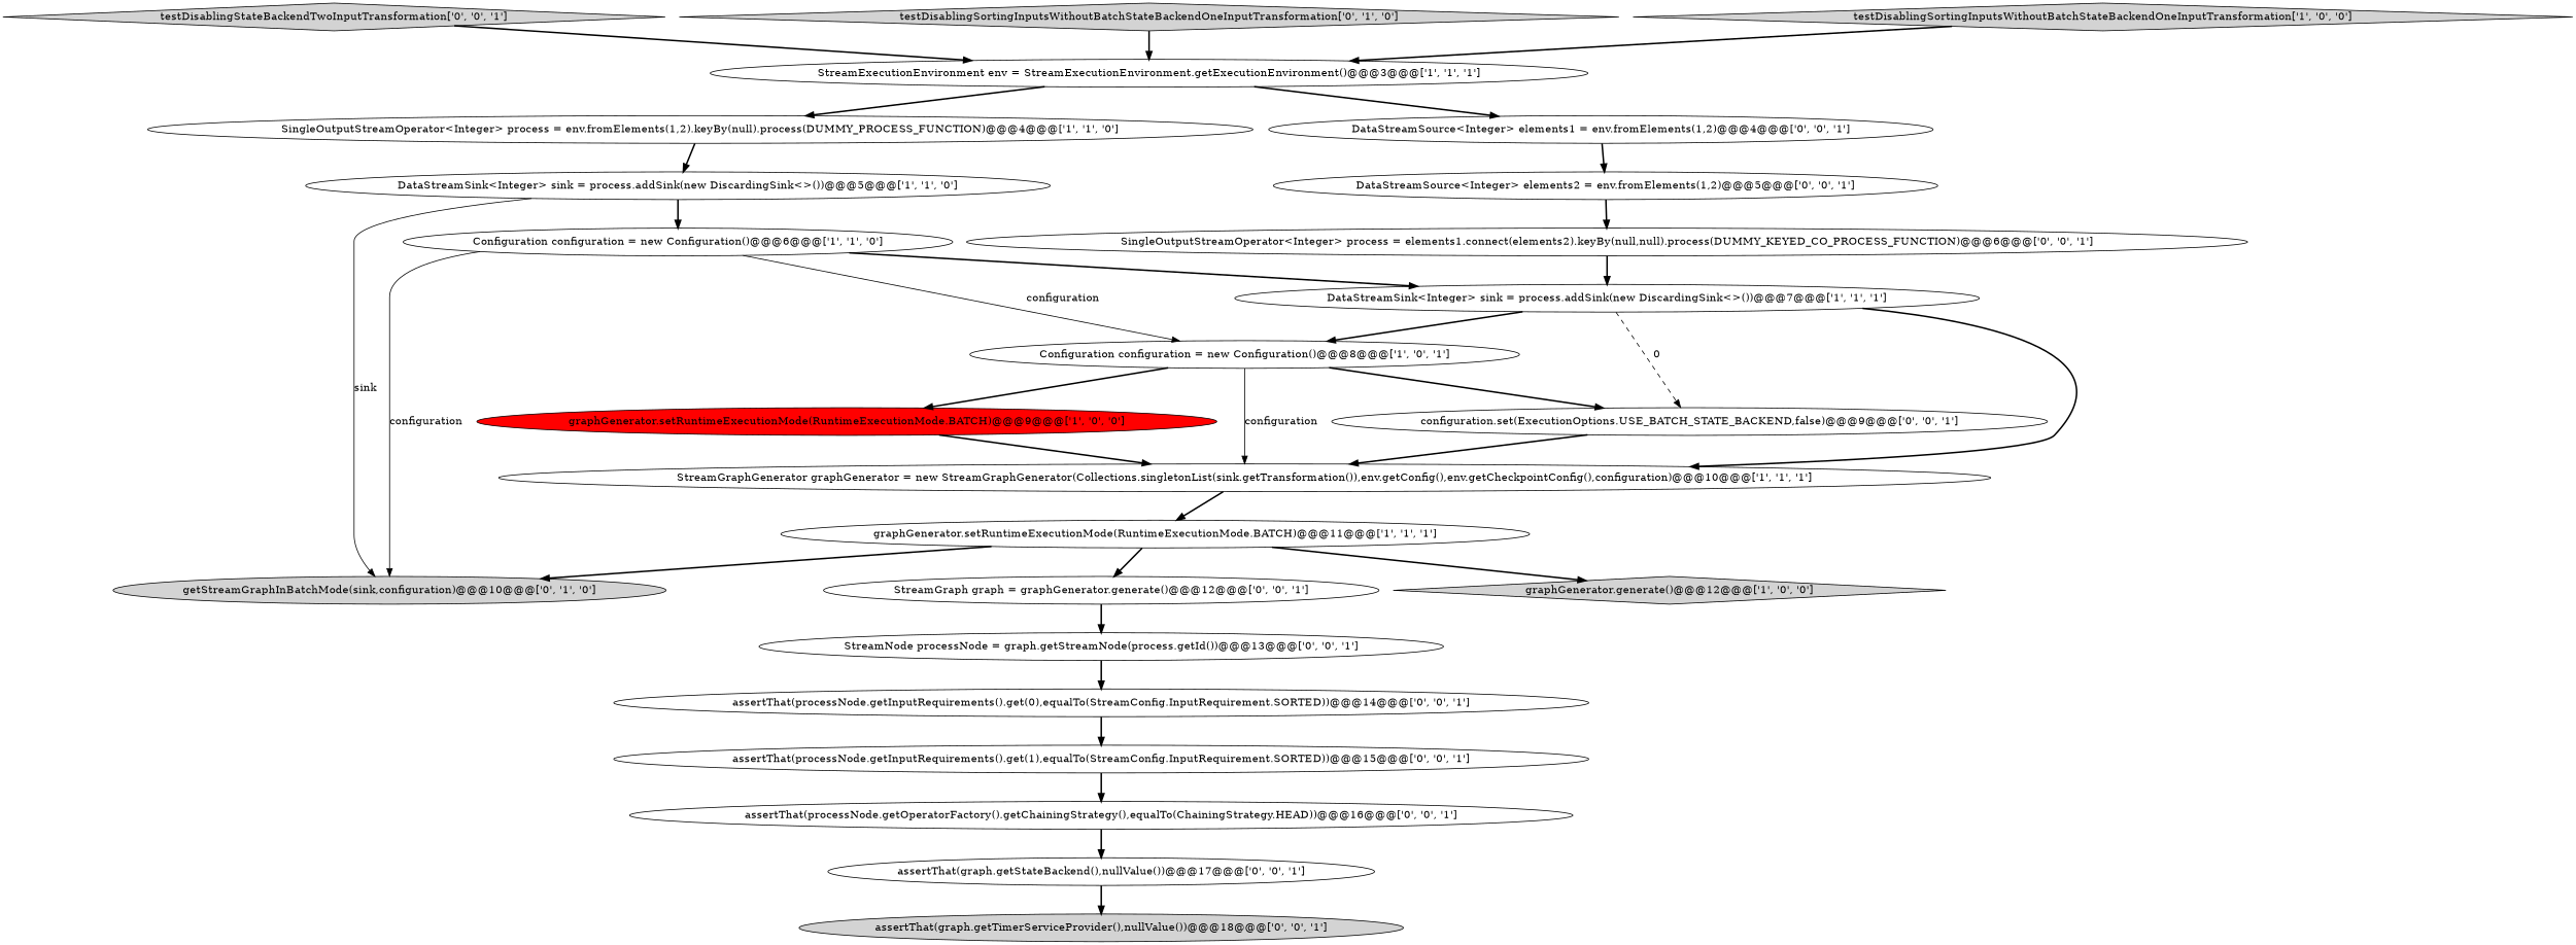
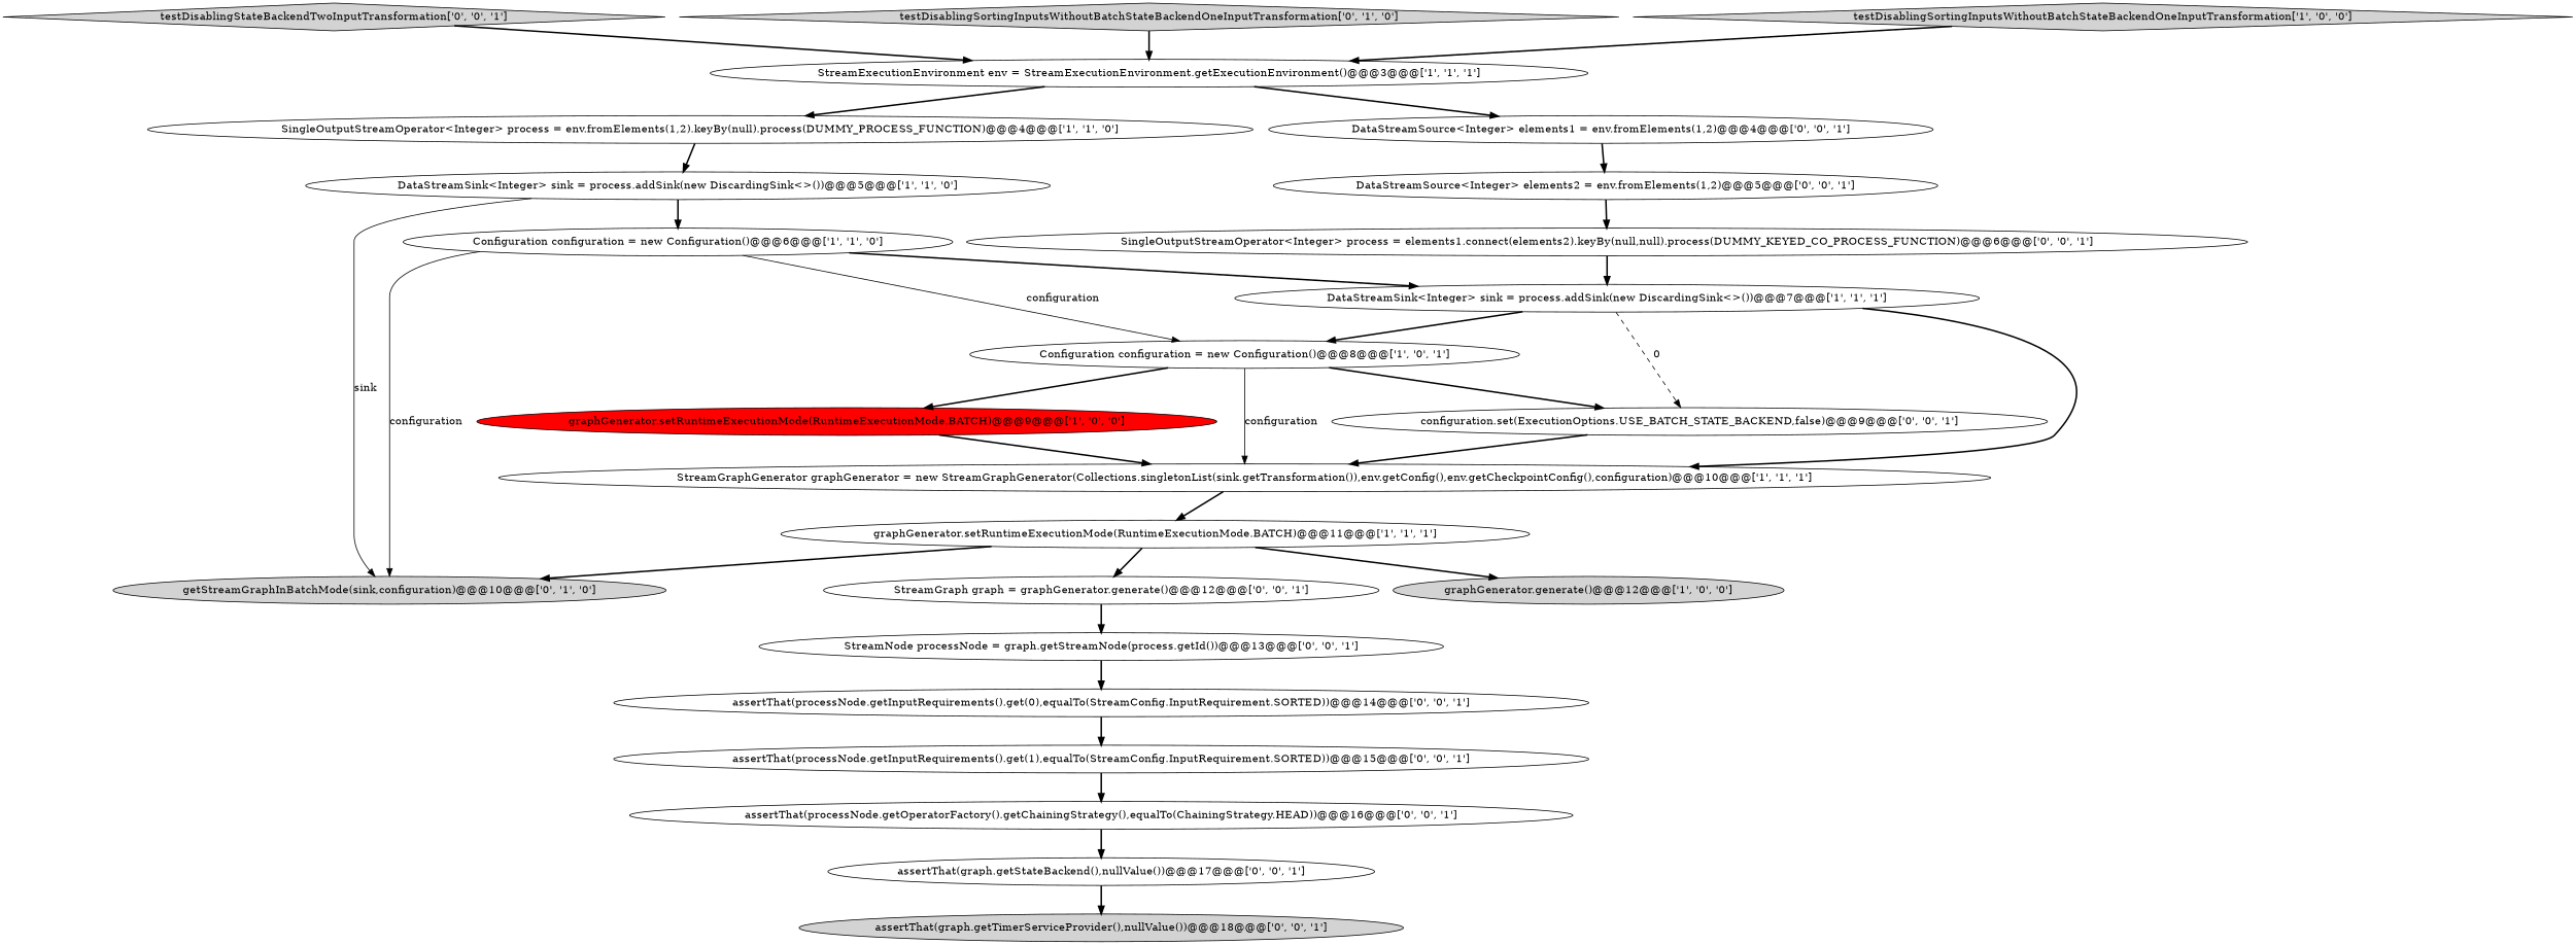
  digraph {
    node [fillcolor=white shape=ellipse style=filled]
    edge [style=bold]
    n1 [label="configuration.set(ExecutionOptions.USE_BATCH_STATE_BACKEND,false)@@@9@@@['0', '0', '1']"]
    n2 [label="StreamGraphGenerator graphGenerator = new StreamGraphGenerator(Collections.singletonList(sink.getTransformation()),env.getConfig(),env.getCheckpointConfig(),configuration)@@@10@@@['1', '1', '1']"]
    n3 [label="Configuration configuration = new Configuration()@@@6@@@['1', '1', '0']"]
    n4 [fillcolor=lightgray label="getStreamGraphInBatchMode(sink,configuration)@@@10@@@['0', '1', '0']"]
    n5 [label="DataStreamSink<Integer> sink = process.addSink(new DiscardingSink<>())@@@7@@@['1', '1', '1']"]
    n6 [label="Configuration configuration = new Configuration()@@@8@@@['1', '0', '1']"]
    n7 [fillcolor=lightgray label="testDisablingStateBackendTwoInputTransformation['0', '0', '1']" shape=diamond]
    n8 [label="StreamExecutionEnvironment env = StreamExecutionEnvironment.getExecutionEnvironment()@@@3@@@['1', '1', '1']"]
    n9 [label="assertThat(processNode.getOperatorFactory().getChainingStrategy(),equalTo(ChainingStrategy.HEAD))@@@16@@@['0', '0', '1']"]
    n10 [label="assertThat(graph.getStateBackend(),nullValue())@@@17@@@['0', '0', '1']"]
    n11 [fillcolor=lightgray label="assertThat(graph.getTimerServiceProvider(),nullValue())@@@18@@@['0', '0', '1']"]
    n12 [label="DataStreamSink<Integer> sink = process.addSink(new DiscardingSink<>())@@@5@@@['1', '1', '0']"]
    n13 [label="StreamNode processNode = graph.getStreamNode(process.getId())@@@13@@@['0', '0', '1']"]
    n14 [label="assertThat(processNode.getInputRequirements().get(0),equalTo(StreamConfig.InputRequirement.SORTED))@@@14@@@['0', '0', '1']"]
-   n15 [fillcolor=lightgray label="graphGenerator.generate()@@@12@@@['1', '0', '0']" shape=diamond]
+   n15 [fillcolor=lightgray label="graphGenerator.generate()@@@12@@@['1', '0', '0']"]
    n16 [fillcolor=lightgray label="testDisablingSortingInputsWithoutBatchStateBackendOneInputTransformation['0', '1', '0']" shape=diamond]
    n17 [label="DataStreamSource<Integer> elements1 = env.fromElements(1,2)@@@4@@@['0', '0', '1']"]
    n18 [label="SingleOutputStreamOperator<Integer> process = env.fromElements(1,2).keyBy(null).process(DUMMY_PROCESS_FUNCTION)@@@4@@@['1', '1', '0']"]
    n19 [label="DataStreamSource<Integer> elements2 = env.fromElements(1,2)@@@5@@@['0', '0', '1']"]
    n20 [label="StreamGraph graph = graphGenerator.generate()@@@12@@@['0', '0', '1']"]
    n21 [label="assertThat(processNode.getInputRequirements().get(1),equalTo(StreamConfig.InputRequirement.SORTED))@@@15@@@['0', '0', '1']"]
    n22 [label="graphGenerator.setRuntimeExecutionMode(RuntimeExecutionMode.BATCH)@@@11@@@['1', '1', '1']"]
    n23 [label="SingleOutputStreamOperator<Integer> process = elements1.connect(elements2).keyBy(null,null).process(DUMMY_KEYED_CO_PROCESS_FUNCTION)@@@6@@@['0', '0', '1']"]
    n24 [fillcolor=lightgray label="testDisablingSortingInputsWithoutBatchStateBackendOneInputTransformation['1', '0', '0']" shape=diamond]
    n25 [fillcolor=red label="graphGenerator.setRuntimeExecutionMode(RuntimeExecutionMode.BATCH)@@@9@@@['1', '0', '0']"]
    n1 -> n2
    n2 -> n22
    n3 -> n4 [label=configuration style=solid]
    n3 -> n5
    n3 -> n6 [label=configuration style=solid]
    n5 -> n1 [label=0 style=dashed]
    n5 -> n2
    n5 -> n6
    n6 -> n1
    n6 -> n2 [label=configuration style=solid]
    n6 -> n25
    n7 -> n8
    n8 -> n17
    n8 -> n18
    n9 -> n10
    n10 -> n11
    n12 -> n3
    n12 -> n4 [label=sink style=solid]
    n13 -> n14
    n14 -> n21
    n16 -> n8
    n17 -> n19
    n18 -> n12
    n19 -> n23
    n20 -> n13
    n21 -> n9
    n22 -> n4
    n22 -> n15
    n22 -> n20
    n23 -> n5
    n24 -> n8
    n25 -> n2
  }
